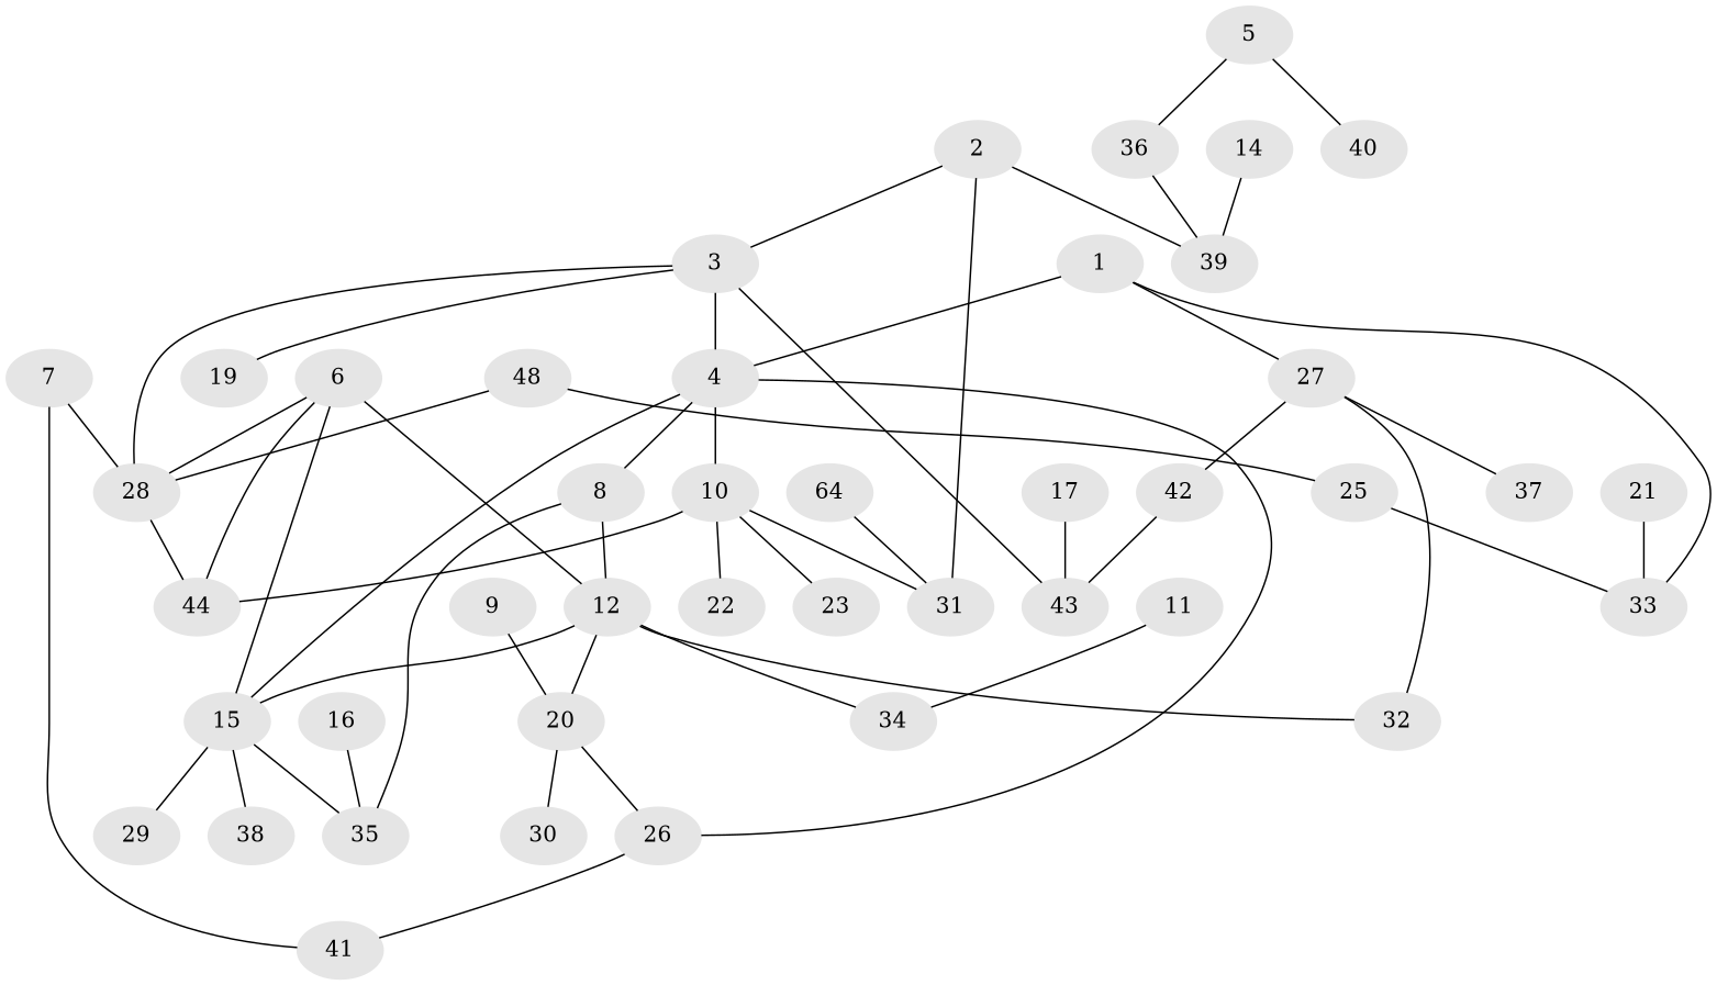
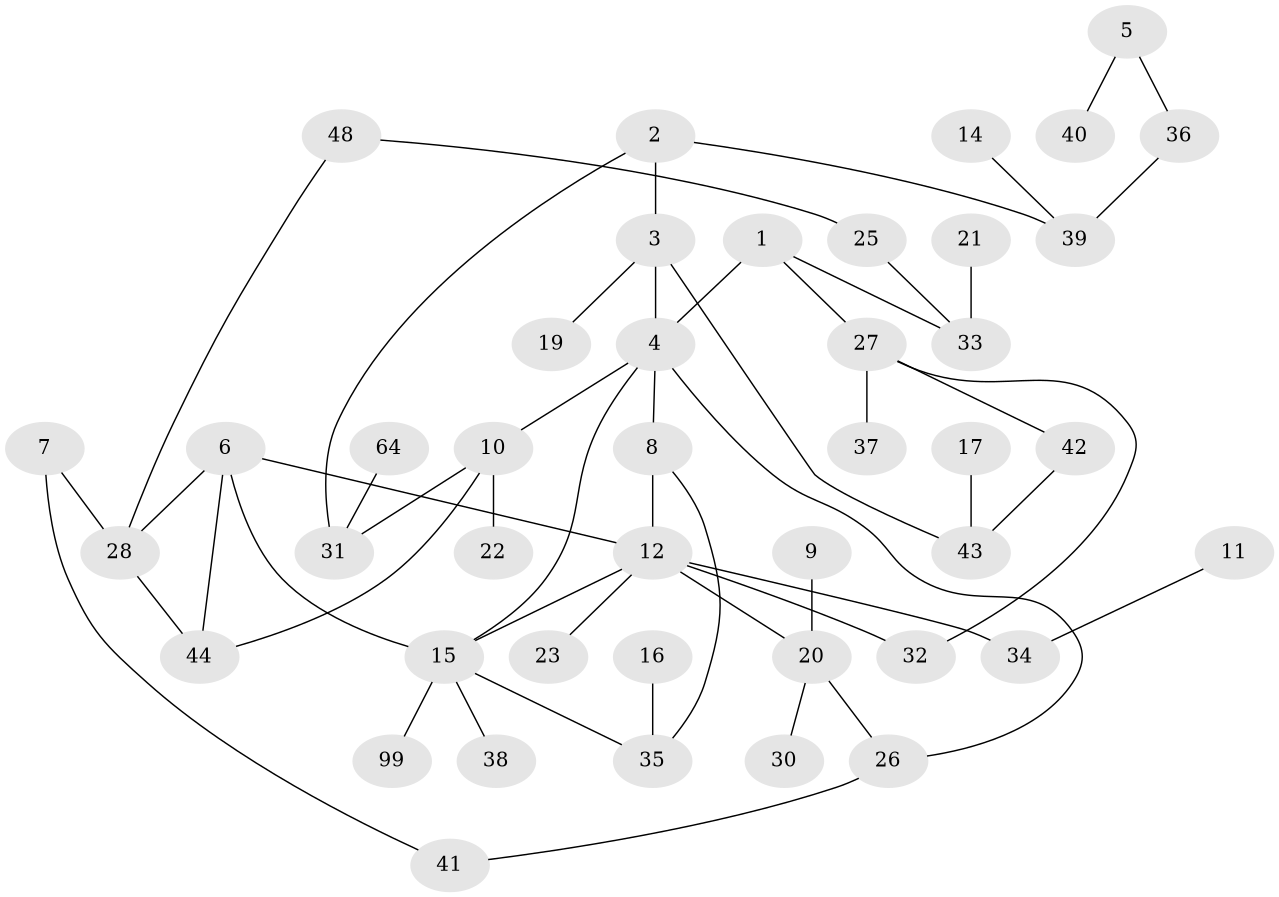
  graph {
    node [color=gray90 style=filled]
    edge [weight=1.0]
    1
    4
    27
    33
    8
    10
    15
    26
    32
    37
    42
    2
    3
    31
    39
    19
    28
    43
    44
    12
    35
    22
-   29
+   29 [label=99]
    38
    41
    5
    36
    40
    6
    20
    34
    23
    7
    9
    30
    11
    14
    16
    17
    n40 [label=48]
    25
    21
    n43 [label=64]
    1 -- 4
    1 -- 27
    1 -- 33
    4 -- 8
    4 -- 10
    4 -- 15
    4 -- 26
    27 -- 32
    27 -- 37
    27 -- 42
    8 -- 12
    8 -- 35
    10 -- 31
    10 -- 44
    10 -- 22
    15 -- 35
    15 -- 29
    15 -- 38
    26 -- 41
    42 -- 43
    2 -- 3
    2 -- 31
    2 -- 39
    3 -- 4
    3 -- 19
-   3 -- 28
    3 -- 43
    28 -- 44
    12 -- 15
    12 -- 32
    12 -- 20
    12 -- 34
-   10 -- 23
+   12 -- 23
    5 -- 36
    5 -- 40
    36 -- 39
    6 -- 15
    6 -- 28
    6 -- 44
    6 -- 12
    20 -- 26
    20 -- 30
    7 -- 28
    7 -- 41
    9 -- 20
    11 -- 34
    14 -- 39
    16 -- 35
    17 -- 43
    n40 -- 28
    n40 -- 25
    25 -- 33
    21 -- 33
    n43 -- 31
  }
